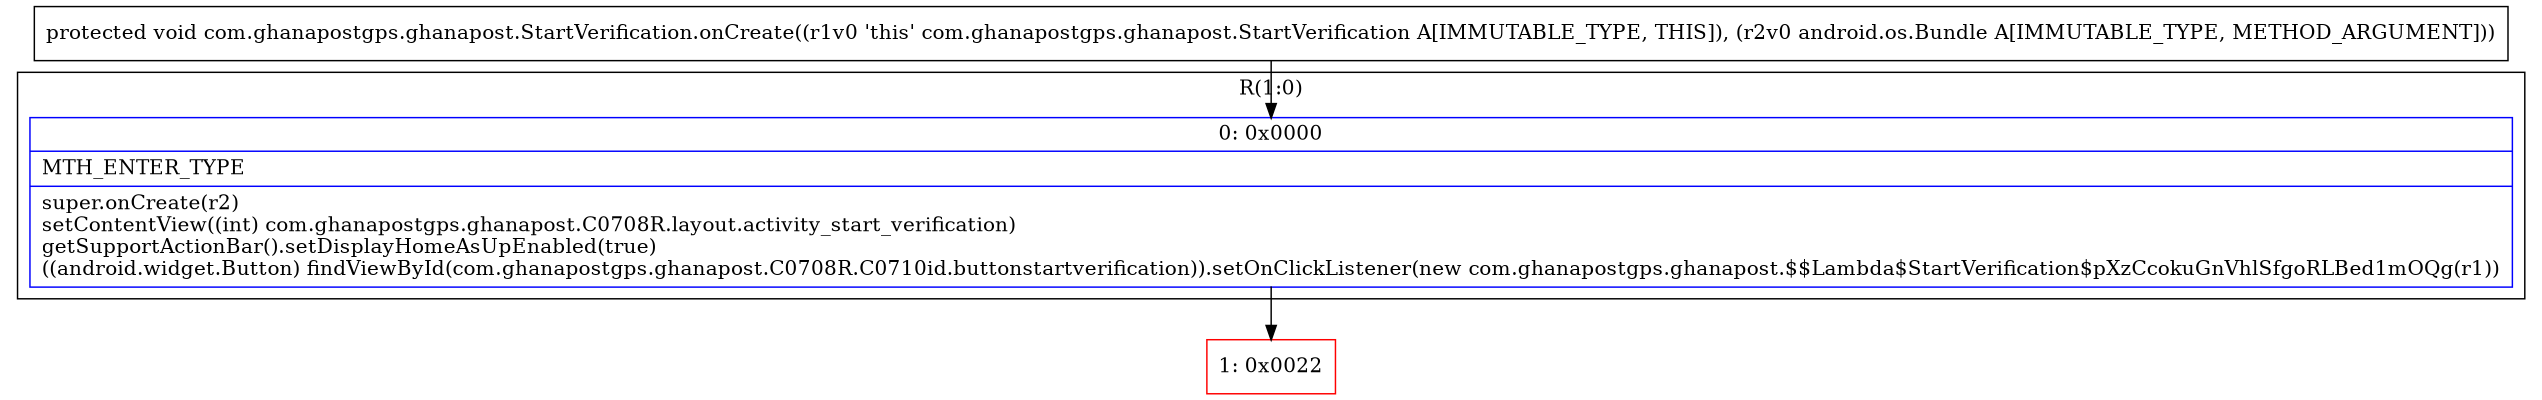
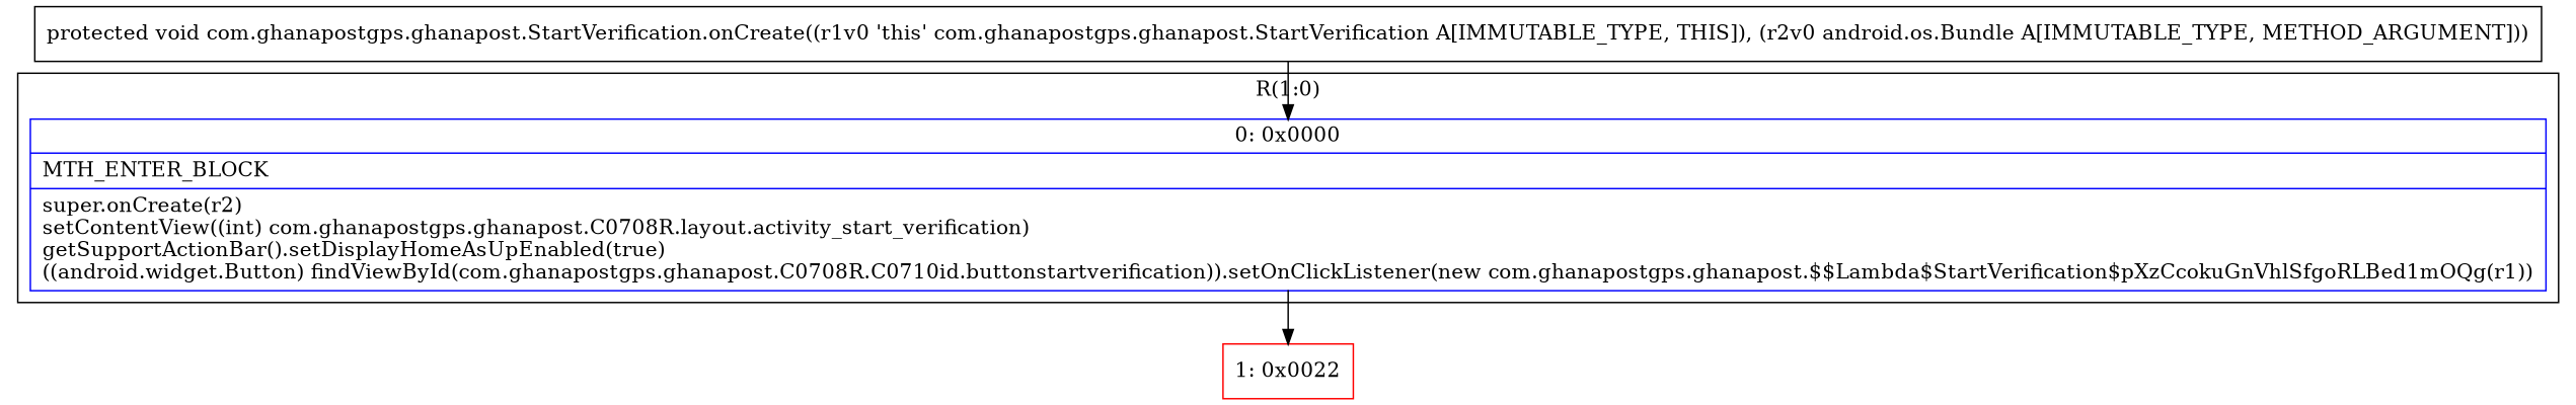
  digraph {
    node [shape=record]
-   n1 [color=blue label="{0\:\ 0x0000|MTH_ENTER_TYPE\l|super.onCreate(r2)\lsetContentView((int) com.ghanapostgps.ghanapost.C0708R.layout.activity_start_verification)\lgetSupportActionBar().setDisplayHomeAsUpEnabled(true)\l((android.widget.Button) findViewById(com.ghanapostgps.ghanapost.C0708R.C0710id.buttonstartverification)).setOnClickListener(new com.ghanapostgps.ghanapost.$$Lambda$StartVerification$pXzCcokuGnVhlSfgoRLBed1mOQg(r1))\l}"]
+   n1 [color=blue label="{0\:\ 0x0000|MTH_ENTER_BLOCK\l|super.onCreate(r2)\lsetContentView((int) com.ghanapostgps.ghanapost.C0708R.layout.activity_start_verification)\lgetSupportActionBar().setDisplayHomeAsUpEnabled(true)\l((android.widget.Button) findViewById(com.ghanapostgps.ghanapost.C0708R.C0710id.buttonstartverification)).setOnClickListener(new com.ghanapostgps.ghanapost.$$Lambda$StartVerification$pXzCcokuGnVhlSfgoRLBed1mOQg(r1))\l}"]
    n2 [color=red label="{1\:\ 0x0022}"]
    n3 [label="{protected void com.ghanapostgps.ghanapost.StartVerification.onCreate((r1v0 'this' com.ghanapostgps.ghanapost.StartVerification A[IMMUTABLE_TYPE, THIS]), (r2v0 android.os.Bundle A[IMMUTABLE_TYPE, METHOD_ARGUMENT])) }"]
    subgraph cluster_1 {
      label="R(1:0)"
      n1
    }
    n1 -> n2
    n3 -> n1
  }
